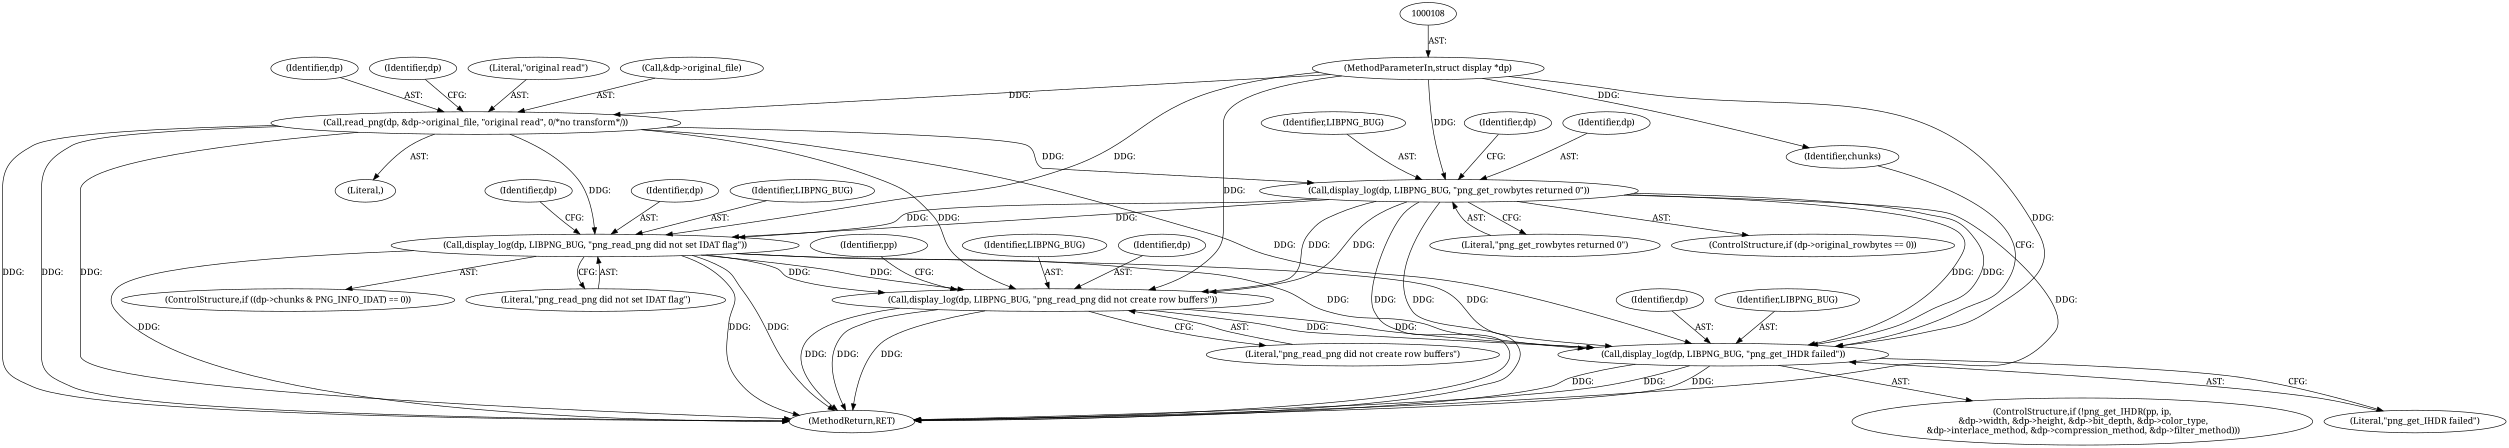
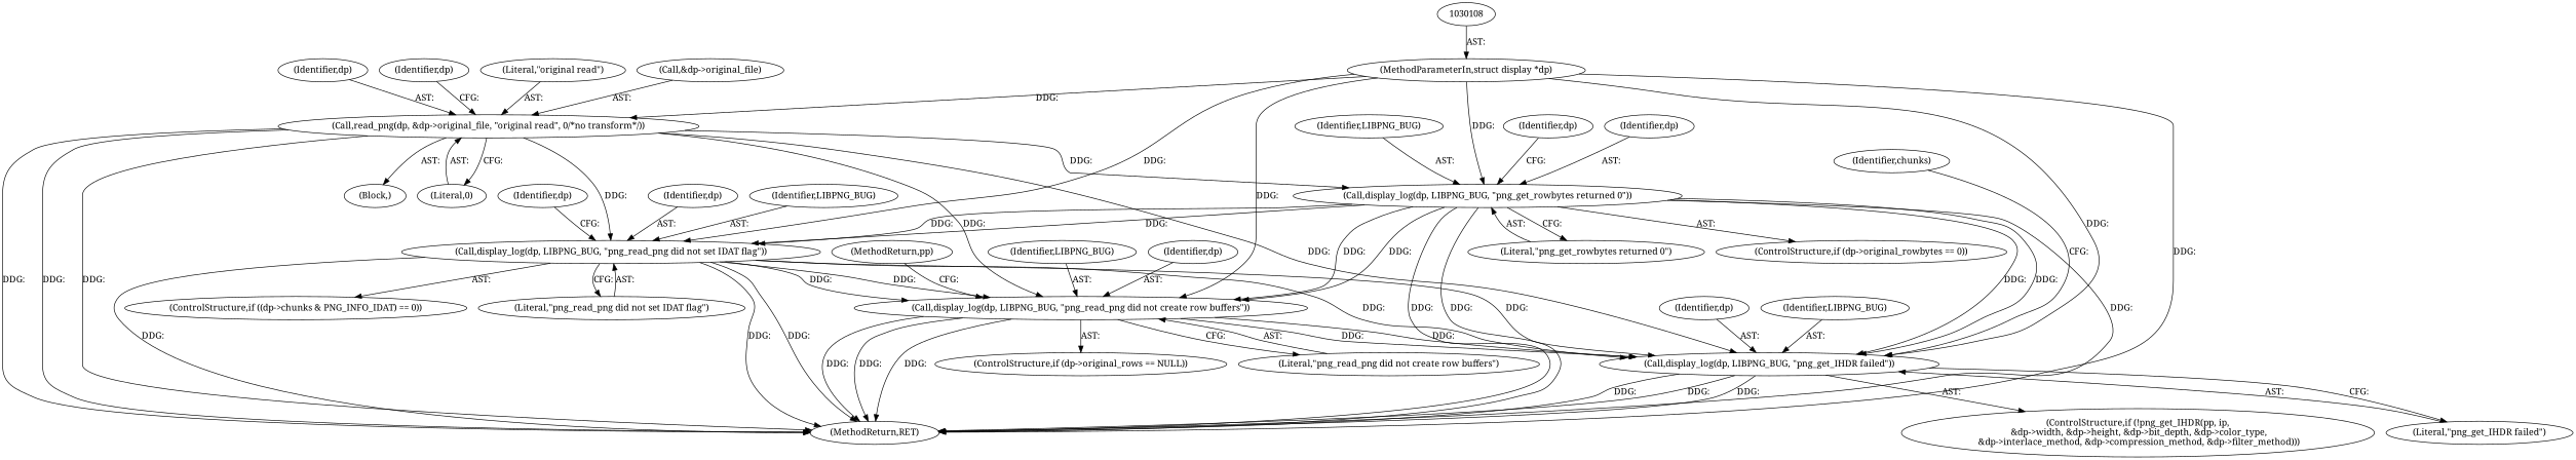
  digraph {
    fontname="Noto Serif"
    node [fontname="Noto Serif"]
    edge [fontname="Noto Serif"]
    n1 [label="(Call,read_png(dp, &dp->original_file, \"original read\", 0/*no transform*/))"]
    n2 [label="(Call,display_log(dp, LIBPNG_BUG, \"png_get_rowbytes returned 0\"))"]
    n3 [label="(Call,display_log(dp, LIBPNG_BUG, \"png_read_png did not set IDAT flag\"))"]
    n4 [label="(Call,display_log(dp, LIBPNG_BUG, \"png_read_png did not create row buffers\"))"]
    n5 [label="(Call,display_log(dp, LIBPNG_BUG, \"png_get_IHDR failed\"))"]
-   n6 [label="(Literal,)"]
+   n6 [label="(Block,)"]
+   n7 [label="(Literal,0)"]
    n8 [label="(MethodReturn,RET)"]
    n9 [label="(ControlStructure,if (dp->original_rowbytes == 0))"]
    n10 [label="(Literal,\"png_get_rowbytes returned 0\")"]
    n11 [label="(ControlStructure,if ((dp->chunks & PNG_INFO_IDAT) == 0))"]
    n12 [label="(Literal,\"png_read_png did not set IDAT flag\")"]
+   n13 [label="(ControlStructure,if (dp->original_rows == NULL))"]
    n14 [label="(Literal,\"png_read_png did not create row buffers\")"]
    n15 [label="(ControlStructure,if (!png_get_IHDR(pp, ip,\n &dp->width, &dp->height, &dp->bit_depth, &dp->color_type,\n &dp->interlace_method, &dp->compression_method, &dp->filter_method)))"]
    n16 [label="(Literal,\"png_get_IHDR failed\")"]
    n17 [label="(MethodParameterIn,struct display *dp)"]
-   1000108
+   1000108 [label=1030108]
    n19 [label="(Identifier,dp)"]
    n20 [label="(Identifier,dp)"]
    n21 [label="(Identifier,chunks)"]
-   n22 [label="(Identifier,pp)"]
+   n22 [label="(MethodReturn,pp)"]
    n23 [label="(Literal,\"original read\")"]
    n24 [label="(Identifier,LIBPNG_BUG)"]
    n25 [label="(Identifier,LIBPNG_BUG)"]
    n26 [label="(Identifier,dp)"]
    n27 [label="(Identifier,dp)"]
    n28 [label="(Identifier,dp)"]
    n29 [label="(Identifier,LIBPNG_BUG)"]
    n30 [label="(Identifier,LIBPNG_BUG)"]
    n31 [label="(Identifier,dp)"]
    n32 [label="(Call,&dp->original_file)"]
    n33 [label="(Identifier,dp)"]
    n34 [label="(Identifier,dp)"]
    n1 -> n2 [label="DDG: "]
    n1 -> n3 [label="DDG: "]
    n1 -> n4 [label="DDG: "]
    n1 -> n5 [label="DDG: "]
    n1 -> n6 [label="AST: "]
+   n1 -> n7 [label="CFG: "]
    n1 -> n8 [label="DDG: "]
    n1 -> n8 [label="DDG: "]
    n1 -> n8 [label="DDG: "]
    n2 -> n3 [label="DDG: "]
    n2 -> n3 [label="DDG: "]
    n2 -> n4 [label="DDG: "]
    n2 -> n4 [label="DDG: "]
    n2 -> n5 [label="DDG: "]
    n2 -> n5 [label="DDG: "]
    n2 -> n8 [label="DDG: "]
    n2 -> n8 [label="DDG: "]
    n2 -> n8 [label="DDG: "]
    n2 -> n9 [label="AST: "]
    n2 -> n10 [label="CFG: "]
    n3 -> n4 [label="DDG: "]
    n3 -> n4 [label="DDG: "]
    n3 -> n5 [label="DDG: "]
    n3 -> n5 [label="DDG: "]
    n3 -> n8 [label="DDG: "]
    n3 -> n8 [label="DDG: "]
    n3 -> n8 [label="DDG: "]
    n3 -> n11 [label="AST: "]
    n3 -> n12 [label="CFG: "]
    n4 -> n5 [label="DDG: "]
    n4 -> n5 [label="DDG: "]
    n4 -> n8 [label="DDG: "]
    n4 -> n8 [label="DDG: "]
    n4 -> n8 [label="DDG: "]
+   n4 -> n13 [label="AST: "]
    n4 -> n14 [label="CFG: "]
    n5 -> n8 [label="DDG: "]
    n5 -> n8 [label="DDG: "]
    n5 -> n8 [label="DDG: "]
    n5 -> n15 [label="AST: "]
    n5 -> n16 [label="CFG: "]
+   n7 -> n1 [label="AST: "]
    n10 -> n2 [label="AST: "]
    n12 -> n3 [label="AST: "]
    n14 -> n4 [label="AST: "]
    n16 -> n5 [label="AST: "]
    n17 -> n1 [label="DDG: "]
    n17 -> n2 [label="DDG: "]
    n17 -> n3 [label="DDG: "]
    n17 -> n4 [label="DDG: "]
    n17 -> n5 [label="DDG: "]
-   n17 -> n21 [label="DDG: "]
+   n17 -> n8 [label="DDG: "]
    1000108 -> n17 [label="AST: "]
    n19 -> n3 [label="CFG: "]
    n20 -> n3 [label="AST: "]
    n21 -> n5 [label="CFG: "]
    n22 -> n4 [label="CFG: "]
    n23 -> n1 [label="AST: "]
    n24 -> n4 [label="AST: "]
    n25 -> n2 [label="AST: "]
    n26 -> n2 [label="CFG: "]
    n27 -> n4 [label="AST: "]
    n28 -> n5 [label="AST: "]
    n29 -> n5 [label="AST: "]
    n30 -> n3 [label="AST: "]
    n31 -> n2 [label="AST: "]
    n32 -> n1 [label="AST: "]
    n33 -> n1 [label="AST: "]
    n34 -> n1 [label="CFG: "]
  }
